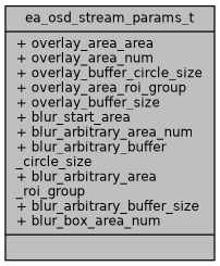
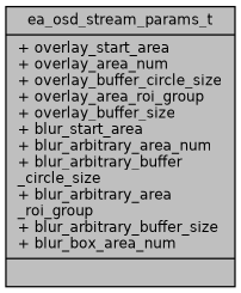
  digraph {
-   n1 [color=black fillcolor=grey75 fontcolor=black fontname=Helvetica fontsize=10 height=0.2 label="{ea_osd_stream_params_t\n|+ overlay_area_area\l+ overlay_area_num\l+ overlay_buffer_circle_size\l+ overlay_area_roi_group\l+ overlay_buffer_size\l+ blur_start_area\l+ blur_arbitrary_area_num\l+ blur_arbitrary_buffer\l_circle_size\l+ blur_arbitrary_area\l_roi_group\l+ blur_arbitrary_buffer_size\l+ blur_box_area_num\l|}" shape=record style=filled width=0.4]
+   n1 [color=black fillcolor=grey75 fontcolor=black fontname=Helvetica fontsize=10 height=0.2 label="{ea_osd_stream_params_t\n|+ overlay_start_area\l+ overlay_area_num\l+ overlay_buffer_circle_size\l+ overlay_area_roi_group\l+ overlay_buffer_size\l+ blur_start_area\l+ blur_arbitrary_area_num\l+ blur_arbitrary_buffer\l_circle_size\l+ blur_arbitrary_area\l_roi_group\l+ blur_arbitrary_buffer_size\l+ blur_box_area_num\l|}" shape=record style=filled width=0.4]
  }
